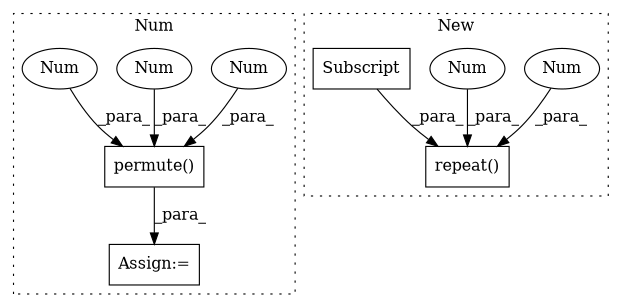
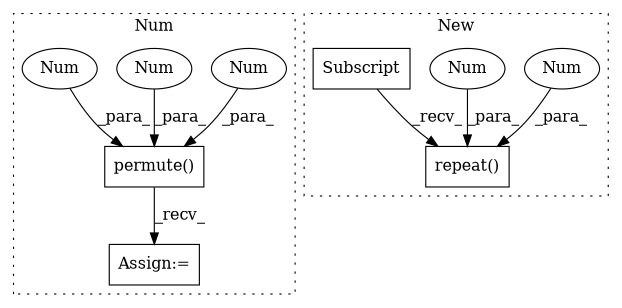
  digraph {
    node [a=76 l=1 shape=ellipse]
    n1 [a=75 l="20,1" label="permute()" s="4328,4358" shape=box]
    n2 [label=Num s=4351]
    n3 [label=Num s=4354]
    n4 [label=Num s=4348]
    n5 [a=68 l=3 label="Assign:=" s=4626 shape=box]
    n6 [a=75 l="72,1" label="repeat()" s="7098,7184" shape=box]
    n7 [label=Num s=7177]
    n8 [label=Num s=7180]
    n9 [a=63 l="64,0" label=Subscript s="7098,0" shape=box]
    subgraph cluster_1 {
      label=Num
      style=dotted
      n1
      n2
      n3
      n4
      n5
    }
    subgraph cluster_2 {
      label=New
      style=dotted
      n6
      n7
      n8
      n9
    }
-   n1 -> n5 [label=_para_]
+   n1 -> n5 [label=_recv_]
    n2 -> n1 [label=_para_]
    n3 -> n1 [label=_para_]
    n4 -> n1 [label=_para_]
    n7 -> n6 [label=_para_]
    n8 -> n6 [label=_para_]
-   n9 -> n6 [label=_para_]
+   n9 -> n6 [label=_recv_]
  }
